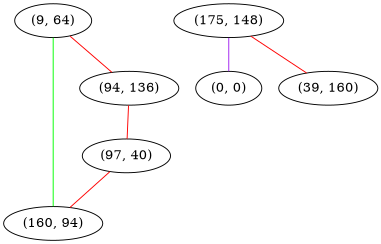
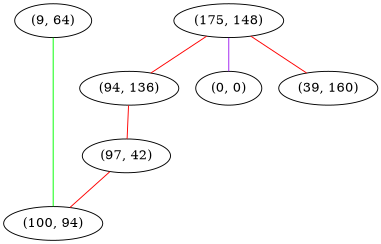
  graph {
    edge [color=red weight=1]
    "(9, 64)"
-   "(100, 94)" [label="(160, 94)"]
+   "(100, 94)"
    "(175, 148)"
    "(0, 0)"
    "(39, 160)"
    "(94, 136)"
-   "(97, 42)" [label="(97, 40)"]
+   "(97, 42)"
    "(9, 64)" -- "(100, 94)" [color=green weight=2]
    "(175, 148)" -- "(0, 0)" [color=purple weight=4]
    "(175, 148)" -- "(39, 160)"
-   "(9, 64)" -- "(94, 136)"
+   "(175, 148)" -- "(94, 136)"
    "(94, 136)" -- "(97, 42)"
    "(97, 42)" -- "(100, 94)"
  }
